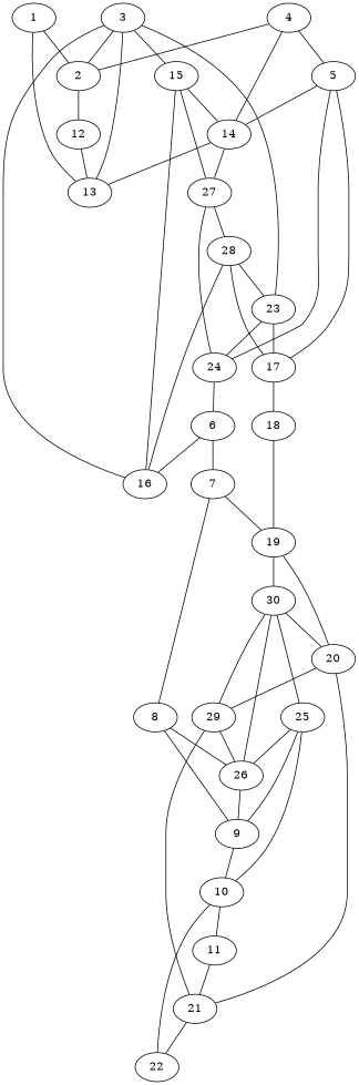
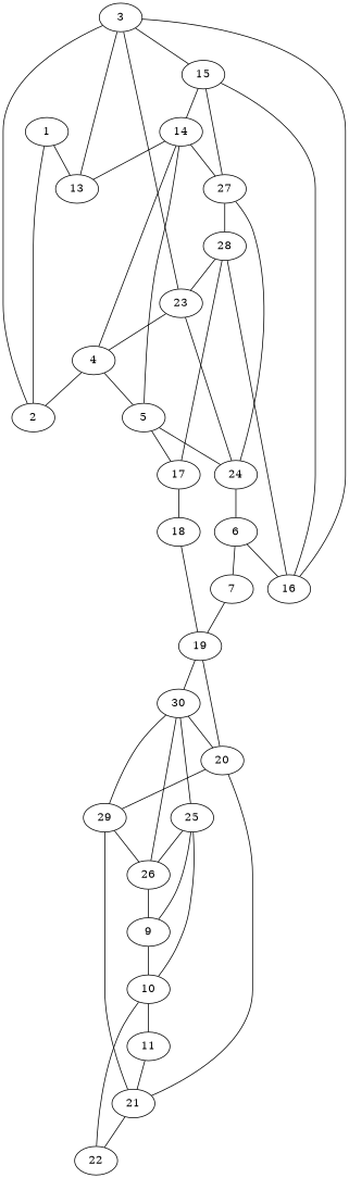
  graph {
    node [aaLength=8 sequence=QEDLAVLLEALR type=0]
    edge [distance0=2.0 frequency=1 type0=2]
    2 [aaLength=12]
    1 [sequence=PIIHDLEN]
    13 [aaLength=12]
-   12 [sequence=PIIHDLEN]
    3 [aaLength=3 sequence=SIN]
    15 [aaLength=11 sequence=DAAKQRMHDSF]
    23 [aaLength=6 sequence=WKFIVI type=1]
    14 [aaLength=3 sequence=SIN]
    16 [aaLength=6 sequence=QPHIKA]
    4 [aaLength=11 sequence=DAAKQRMHDSF]
    24 [sequence=HVILFANK type=1]
    27 [aaLength=6 sequence=WKFIVI type=1]
    28 [sequence=HVILFANK type=1]
    5 [aaLength=9 sequence=QFNQPHIKA]
    6 [aaLength=13 sequence=RDDYDVVLSKAVA]
    17 [aaLength=13 sequence=RDDYDVVLSKAVA]
    18 [aaLength=17 sequence=EEQKEAAFASFKFVELN]
    19 [aaLength=22 sequence=KAWTKPQAYLALGNALHTLARL]
    7 [aaLength=17 sequence=EEQKEAAFASFKFVELN]
-   8 [aaLength=22 sequence=KAWTKPQAYLALGNALHTLARL]
    9 [aaLength=7 sequence=PELLSEI]
    26 [aaLength=5 sequence=DSTTM type=1]
    30 [aaLength=5 sequence=DSTTM type=1]
    10 [aaLength=4 sequence=YNAS]
    25 [aaLength=10 sequence=YECHVALAIG type=1]
    20 [aaLength=7 sequence=PELLSEI]
    11 [aaLength=4 sequence=FEDV]
    22 [aaLength=4 sequence=FEDV]
    21 [aaLength=4 sequence=YNAS]
    29 [aaLength=10 sequence=YECHVALAIG type=1]
-   2 -- 12 [distance0=23.56392]
    1 -- 2 [distance0=26.98341 type0=3]
    1 -- 13 [distance0=24.45832]
-   12 -- 13 [distance0=29.23858 distance1=14.0 frequency=2 type0=3 type1=4]
    3 -- 2 [distance0=27.16481 type0=3]
    3 -- 13 [distance0=22.04419 type0=1]
    3 -- 15 [distance0=26.26108]
    3 -- 23 [distance0=3.0 type0=4]
    15 -- 14 [distance0=35.7566 type0=3]
    15 -- 16 [distance0=22.40541 distance1=7.0 frequency=2 type0=1 type1=4]
-   23 -- 17 [type0=4]
+   23 -- 4 [type0=4]
    23 -- 24 [distance0=34.0]
    14 -- 13 [distance0=21.70181 type0=1]
    14 -- 27 [distance0=3.0 type0=4]
    16 -- 3 [distance0=33.79576 type0=3]
    16 -- 28 [type0=4]
    4 -- 2 [distance0=33.42014 type0=3]
    4 -- 14 [distance0=25.20807]
    4 -- 5 [distance0=17.66218 distance1=4.0 frequency=2 type0=1 type1=4]
    24 -- 6 [distance0=4.0 type0=4]
    27 -- 15 [type0=4]
    27 -- 24 [distance0=34.0]
    27 -- 28 [distance0=34.0 type0=3]
    28 -- 23 [distance0=34.0]
    28 -- 17 [distance0=4.0 type0=4]
    5 -- 14 [distance0=34.10065 type0=3]
    5 -- 24 [type0=4]
    5 -- 17 [distance0=33.29898]
    6 -- 16 [distance0=27.36357]
    6 -- 7 [distance0=22.20511 distance1=5.0 frequency=2 type0=1 type1=4]
    17 -- 18 [distance0=19.65681 distance1=5.0 frequency=2 type0=1 type1=4]
    18 -- 19 [distance0=32.70479 distance1=7.0 frequency=2 type1=4]
    19 -- 30 [type0=4]
    7 -- 19 [distance0=34.28802 type0=3]
-   7 -- 8 [distance0=32.93672 distance1=7.0 frequency=2 type1=4]
-   8 -- 9 [distance0=35.04267 type0=3]
-   8 -- 26 [type0=4]
    9 -- 10 [distance0=33.34645 type0=1]
    9 -- 25 [distance0=7.0 type0=4]
    26 -- 9 [distance0=4.0 type0=4]
    26 -- 30 [distance0=0.0 type0=1]
    30 -- 25 [distance0=23.0]
    30 -- 20 [distance0=4.0 type0=4]
    10 -- 11 [distance0=27.444 distance1=7.0 frequency=2 type0=1 type1=4]
    10 -- 22 [distance0=33.28698]
    25 -- 26 [distance0=23.0]
    25 -- 10 [distance0=7.0 type0=4]
    20 -- 19 [distance0=38.39741]
    20 -- 21 [distance0=41.12729 type0=3]
    20 -- 29 [distance0=7.0 type0=4]
    11 -- 21 [distance0=36.33698]
    21 -- 22 [distance0=23.90746 distance1=7.0 frequency=2 type0=1 type1=4]
    29 -- 26 [distance0=23.0]
    29 -- 30 [distance0=23.0 type0=3]
    29 -- 21 [distance0=7.0 type0=4]
  }
